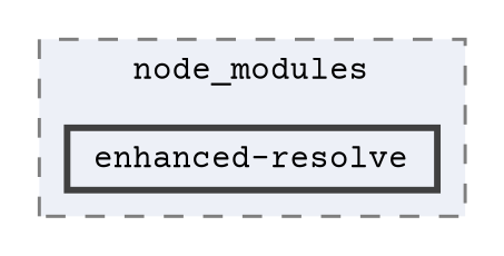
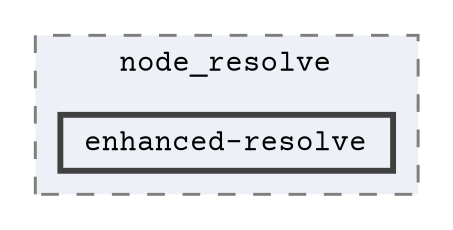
  digraph {
    compound=true
    fontname="Courier Prime"
    n1 [color=grey25 fillcolor="#edf0f7" fontname="Courier Prime" fontsize=10 height=0.2 label="enhanced-resolve" shape=box style="filled,bold" width=0.4]
    subgraph cluster_1 {
      bgcolor="#edf0f7"
      fontsize=10
-     label=node_modules
+     label=node_resolve
      pencolor=grey50
      style="filled,dashed"
      n1
    }
  }
